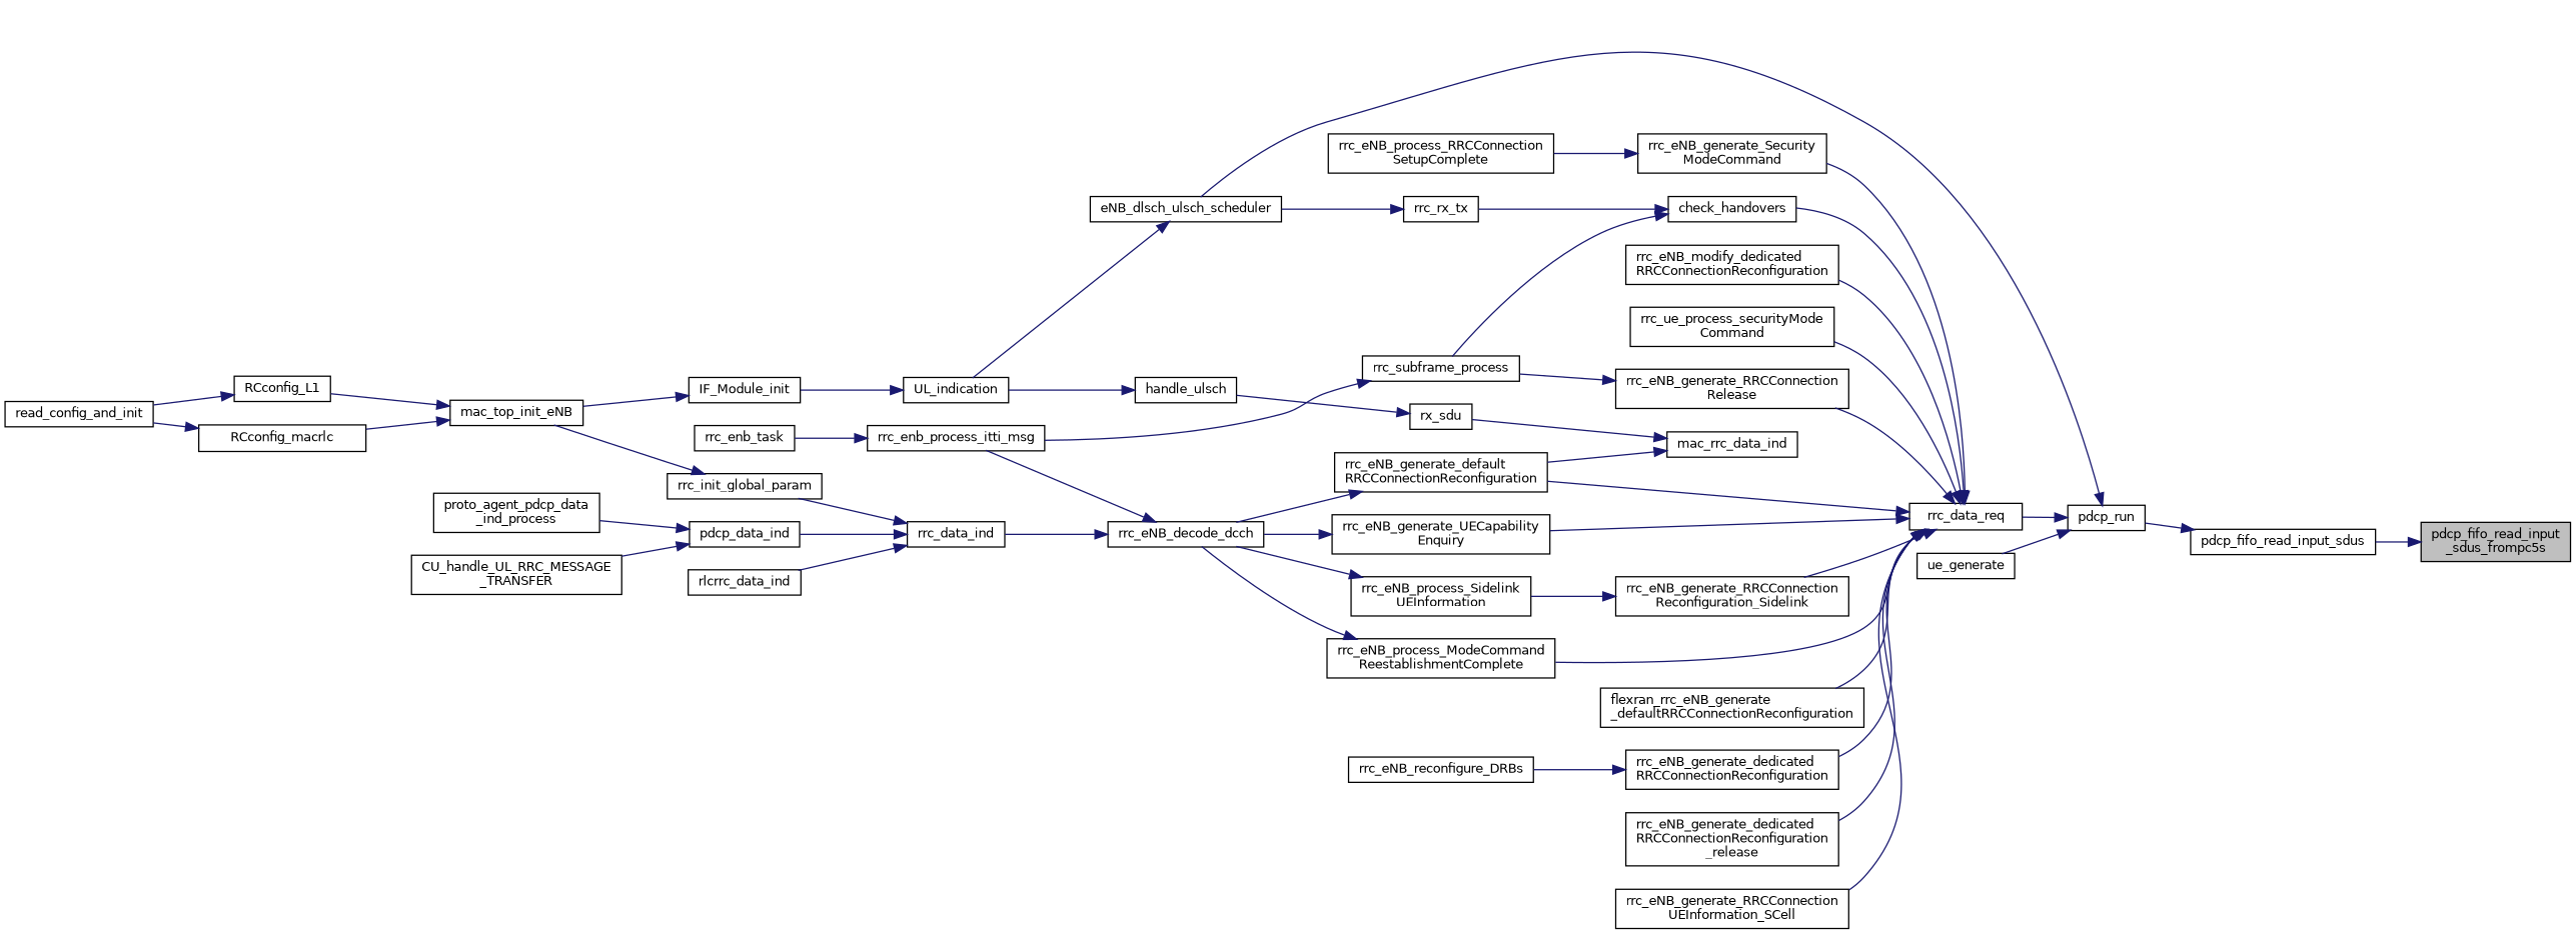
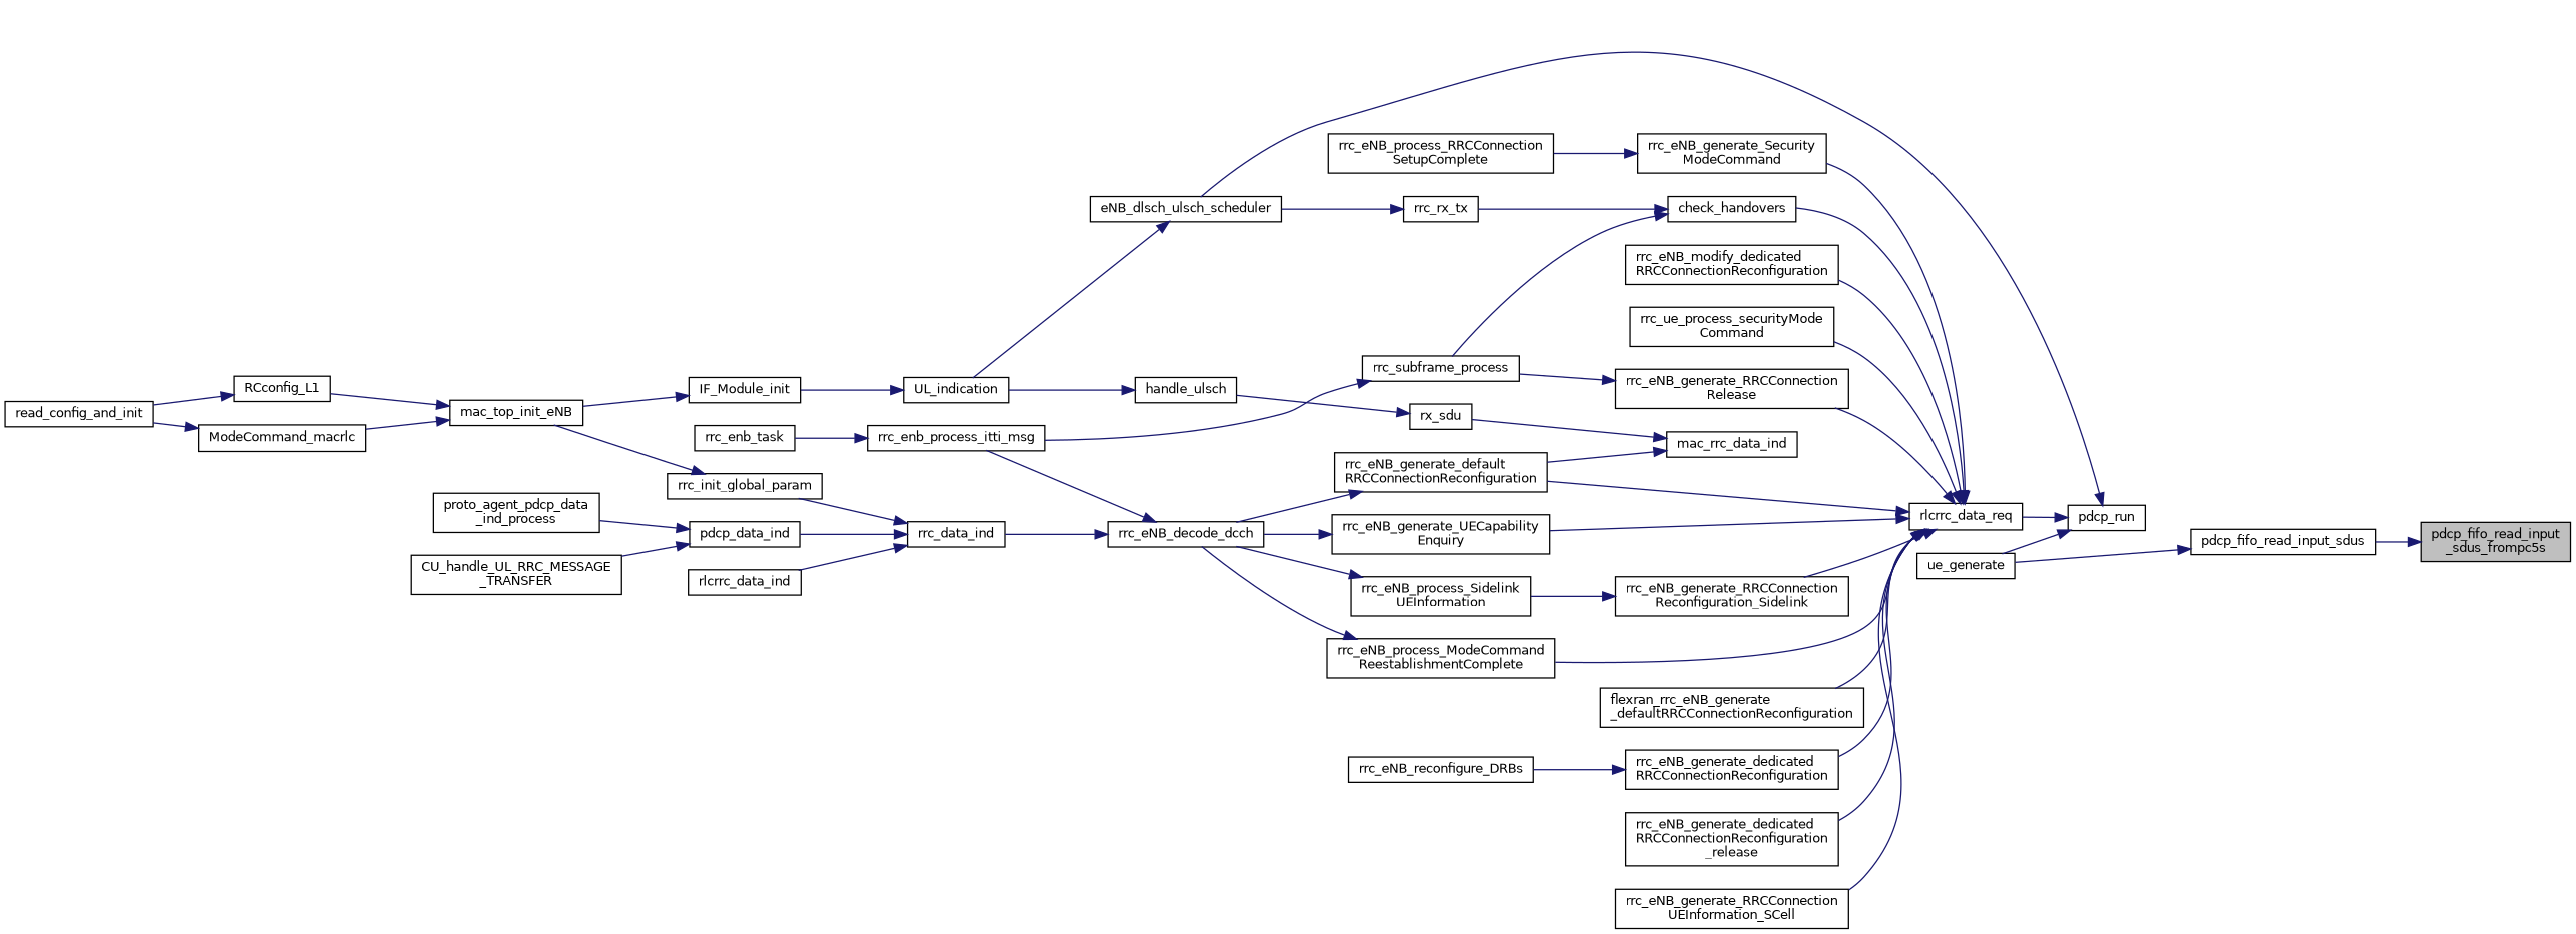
  digraph {
    rankdir=RL
    node [color=black fillcolor=white fontname=Helvetica fontsize=10 shape=record style=filled]
    edge [color=midnightblue dir=back fontname=Helvetica fontsize=10 labelfontname=Helvetica labelfontsize=10 style=solid]
    n1 [fillcolor=grey75 fontcolor=black height=0.2 label="pdcp_fifo_read_input\l_sdus_frompc5s" width=0.4]
    n2 [height=0.2 label=pdcp_fifo_read_input_sdus width=0.4]
    n3 [height=0.2 label=pdcp_run width=0.4]
    n4 [height=0.2 label=eNB_dlsch_ulsch_scheduler width=0.4]
-   n5 [height=0.2 label=rrc_data_req width=0.4]
+   n5 [height=0.2 label=rlcrrc_data_req width=0.4]
    n6 [height=0.2 label=ue_generate width=0.4]
    n7 [height=0.2 label=UL_indication width=0.4]
    n8 [height=0.2 label=check_handovers width=0.4]
    n9 [height=0.2 label="flexran_rrc_eNB_generate\l_defaultRRCConnectionReconfiguration" width=0.4]
    n10 [height=0.2 label="rrc_eNB_generate_dedicated\lRRCConnectionReconfiguration" width=0.4]
    n11 [height=0.2 label="rrc_eNB_generate_dedicated\lRRCConnectionReconfiguration\l_release" width=0.4]
    n12 [height=0.2 label="rrc_eNB_generate_default\lRRCConnectionReconfiguration" width=0.4]
    n13 [height=0.2 label="rrc_eNB_generate_RRCConnection\lUEInformation_SCell" width=0.4]
    n14 [height=0.2 label="rrc_eNB_generate_RRCConnection\lReconfiguration_Sidelink" width=0.4]
    n15 [height=0.2 label="rrc_eNB_generate_RRCConnection\lRelease" width=0.4]
    n16 [height=0.2 label="rrc_eNB_generate_Security\lModeCommand" width=0.4]
    n17 [height=0.2 label="rrc_eNB_generate_UECapability\lEnquiry" width=0.4]
    n18 [height=0.2 label="rrc_eNB_modify_dedicated\lRRCConnectionReconfiguration" width=0.4]
    n19 [height=0.2 label="rrc_eNB_process_ModeCommand\lReestablishmentComplete" width=0.4]
    n20 [height=0.2 label="rrc_ue_process_securityMode\lCommand" width=0.4]
    n21 [height=0.2 label=IF_Module_init width=0.4]
    n22 [height=0.2 label=mac_top_init_eNB width=0.4]
    n23 [height=0.2 label=RCconfig_L1 width=0.4]
-   n24 [height=0.2 label=RCconfig_macrlc width=0.4]
+   n24 [height=0.2 label=ModeCommand_macrlc width=0.4]
    n25 [height=0.2 label=read_config_and_init width=0.4]
    n26 [height=0.2 label=rrc_rx_tx width=0.4]
    n27 [height=0.2 label=rrc_subframe_process width=0.4]
    n28 [height=0.2 label=rrc_eNB_reconfigure_DRBs width=0.4]
    n29 [height=0.2 label=rrc_eNB_decode_dcch width=0.4]
    n30 [height=0.2 label="rrc_eNB_process_Sidelink\lUEInformation" width=0.4]
    n31 [height=0.2 label="rrc_eNB_process_RRCConnection\lSetupComplete" width=0.4]
    n32 [height=0.2 label=rrc_enb_process_itti_msg width=0.4]
    n33 [height=0.2 label=rrc_enb_task width=0.4]
    n34 [height=0.2 label=mac_rrc_data_ind width=0.4]
    n35 [height=0.2 label=rx_sdu width=0.4]
    n36 [height=0.2 label=rrc_data_ind width=0.4]
    n37 [height=0.2 label=handle_ulsch width=0.4]
    n38 [height=0.2 label=pdcp_data_ind width=0.4]
    n39 [height=0.2 label=rlcrrc_data_ind width=0.4]
    n40 [height=0.2 label=rrc_init_global_param width=0.4]
    n41 [height=0.2 label="CU_handle_UL_RRC_MESSAGE\l_TRANSFER" width=0.4]
    n42 [height=0.2 label="proto_agent_pdcp_data\l_ind_process" width=0.4]
    n1 -> n2
-   n2 -> n3
+   n2 -> n6
    n3 -> n4
    n3 -> n5
    n3 -> n6
    n4 -> n7
    n5 -> n8
    n5 -> n9
    n5 -> n10
    n5 -> n11
    n5 -> n12
    n5 -> n13
    n5 -> n14
    n5 -> n15
    n5 -> n16
    n5 -> n17
    n5 -> n18
    n5 -> n19
    n5 -> n20
    n7 -> n21
    n8 -> n26
    n8 -> n27
    n10 -> n28
    n12 -> n29
    n14 -> n30
    n15 -> n27
    n16 -> n31
    n17 -> n29
    n19 -> n29
    n21 -> n22
    n22 -> n23
    n22 -> n24
    n23 -> n25
    n24 -> n25
    n26 -> n4
    n27 -> n32
    n29 -> n32
    n29 -> n36
    n30 -> n29
    n32 -> n33
    n34 -> n12
    n34 -> n35
    n35 -> n37
    n36 -> n38
    n36 -> n39
    n36 -> n40
    n37 -> n7
    n38 -> n41
    n38 -> n42
    n40 -> n22
  }
